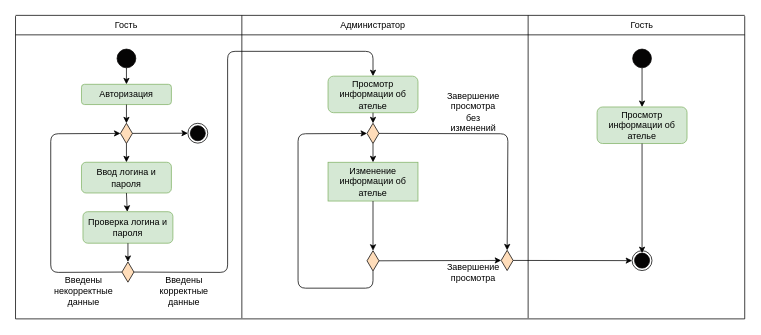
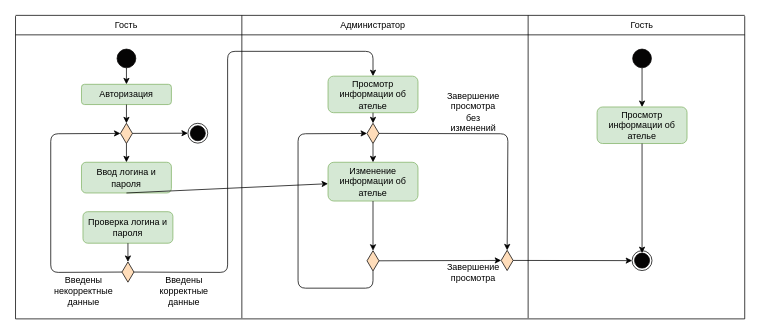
  <mxCell id="0" />
  <mxCell id="1" parent="0" />
  <mxCell id="2" value="" style="endArrow=none;html=1;" edge="1" parent="1"><mxGeometry width="50" height="50" relative="1" as="geometry"><mxPoint x="20" y="20" as="sourcePoint" /><mxPoint x="993" y="20" as="targetPoint" /></mxGeometry></mxCell>
  <mxCell id="3" value="" style="endArrow=none;html=1;" edge="1" parent="1"><mxGeometry width="50" height="50" relative="1" as="geometry"><mxPoint x="20" y="46" as="sourcePoint" /><mxPoint x="993" y="46" as="targetPoint" /></mxGeometry></mxCell>
  <mxCell id="4" value="" style="endArrow=none;html=1;" edge="1" parent="1"><mxGeometry width="50" height="50" relative="1" as="geometry"><mxPoint x="20" y="425" as="sourcePoint" /><mxPoint x="20" y="21" as="targetPoint" /></mxGeometry></mxCell>
  <mxCell id="5" value="" style="endArrow=none;html=1;" edge="1" parent="1"><mxGeometry width="50" height="50" relative="1" as="geometry"><mxPoint x="993" y="425" as="sourcePoint" /><mxPoint x="993" y="21" as="targetPoint" /></mxGeometry></mxCell>
  <mxCell id="6" value="" style="endArrow=none;html=1;" edge="1" parent="1"><mxGeometry width="50" height="50" relative="1" as="geometry"><mxPoint x="322" y="424" as="sourcePoint" /><mxPoint x="322" y="20" as="targetPoint" /></mxGeometry></mxCell>
  <mxCell id="7" value="" style="endArrow=none;html=1;" edge="1" parent="1"><mxGeometry width="50" height="50" relative="1" as="geometry"><mxPoint x="704" y="424" as="sourcePoint" /><mxPoint x="704" y="20" as="targetPoint" /></mxGeometry></mxCell>
  <mxCell id="8" value="Гость" style="text;html=1;strokeColor=none;fillColor=none;align=center;verticalAlign=middle;whiteSpace=wrap;rounded=0;" vertex="1" parent="1"><mxGeometry x="148" y="23" width="40" height="20" as="geometry" /></mxCell>
  <mxCell id="9" value="Администратор" style="text;html=1;strokeColor=none;fillColor=none;align=center;verticalAlign=middle;whiteSpace=wrap;rounded=0;" vertex="1" parent="1"><mxGeometry x="477" y="23" width="40" height="20" as="geometry" /></mxCell>
  <mxCell id="10" value="Гость" style="text;html=1;strokeColor=none;fillColor=none;align=center;verticalAlign=middle;whiteSpace=wrap;rounded=0;" vertex="1" parent="1"><mxGeometry x="836" y="23" width="40" height="20" as="geometry" /></mxCell>
  <mxCell id="11" value="" style="ellipse;whiteSpace=wrap;html=1;aspect=fixed;fillColor=#050404;strokeColor=#050404;" vertex="1" parent="1"><mxGeometry x="155.5" y="65" width="25" height="25" as="geometry" /></mxCell>
  <mxCell id="12" value="" style="ellipse;whiteSpace=wrap;html=1;aspect=fixed;fillColor=#050404;strokeColor=#050404;" vertex="1" parent="1"><mxGeometry x="843.5" y="65" width="25" height="25" as="geometry" /></mxCell>
  <mxCell id="13" value="" style="endArrow=classic;html=1;exitX=0.5;exitY=1;exitDx=0;exitDy=0;entryX=0.5;entryY=0;entryDx=0;entryDy=0;" edge="1" parent="1" source="11" target="14"><mxGeometry width="50" height="50" relative="1" as="geometry"><mxPoint x="452" y="193" as="sourcePoint" /><mxPoint x="173" y="113" as="targetPoint" /></mxGeometry></mxCell>
  <mxCell id="14" value="Авторизация" style="rounded=1;whiteSpace=wrap;html=1;strokeColor=#82b366;fillColor=#d5e8d4;" vertex="1" parent="1"><mxGeometry x="108" y="112" width="120" height="27" as="geometry" /></mxCell>
  <mxCell id="15" value="" style="endArrow=classic;html=1;exitX=0.5;exitY=1;exitDx=0;exitDy=0;entryX=0.5;entryY=0;entryDx=0;entryDy=0;" edge="1" parent="1" source="14" target="16"><mxGeometry width="50" height="50" relative="1" as="geometry"><mxPoint x="452" y="137" as="sourcePoint" /><mxPoint x="168" y="164" as="targetPoint" /></mxGeometry></mxCell>
  <mxCell id="16" value="" style="rhombus;whiteSpace=wrap;html=1;strokeColor=#050404;fillColor=#FFDDBA;" vertex="1" parent="1"><mxGeometry x="160" y="164" width="16" height="27" as="geometry" /></mxCell>
  <mxCell id="17" value="Ввод логина и пароля" style="rounded=1;whiteSpace=wrap;html=1;strokeColor=#82b366;fillColor=#d5e8d4;" vertex="1" parent="1"><mxGeometry x="108" y="216" width="120" height="41" as="geometry" /></mxCell>
  <mxCell id="18" value="" style="endArrow=classic;html=1;exitX=0.5;exitY=1;exitDx=0;exitDy=0;entryX=0.5;entryY=0;entryDx=0;entryDy=0;" edge="1" parent="1" source="16" target="17"><mxGeometry width="50" height="50" relative="1" as="geometry"><mxPoint x="452" y="248" as="sourcePoint" /><mxPoint x="502" y="198" as="targetPoint" /></mxGeometry></mxCell>
- <mxCell id="19" value="" style="endArrow=classic;html=1;exitX=0.5;exitY=1;exitDx=0;exitDy=0;" edge="1" parent="1" source="17" target="20"><mxGeometry width="50" height="50" relative="1" as="geometry"><mxPoint x="452" y="296" as="sourcePoint" /><mxPoint x="502" y="246" as="targetPoint" /></mxGeometry></mxCell>
+ <mxCell id="19" value="" style="endArrow=classic;html=1;exitX=0.5;exitY=1;exitDx=0;exitDy=0;" edge="1" parent="1" source="17" target="30"><mxGeometry width="50" height="50" relative="1" as="geometry"><mxPoint x="452" y="296" as="sourcePoint" /><mxPoint x="502" y="246" as="targetPoint" /></mxGeometry></mxCell>
  <mxCell id="20" value="Проверка логина и пароля" style="rounded=1;whiteSpace=wrap;html=1;strokeColor=#82b366;fillColor=#d5e8d4;" vertex="1" parent="1"><mxGeometry x="110" y="282" width="120" height="42" as="geometry" /></mxCell>
  <mxCell id="21" value="" style="endArrow=classic;html=1;exitX=0.5;exitY=1;exitDx=0;exitDy=0;entryX=0.5;entryY=0;entryDx=0;entryDy=0;" edge="1" parent="1" source="20" target="22"><mxGeometry width="50" height="50" relative="1" as="geometry"><mxPoint x="452" y="344" as="sourcePoint" /><mxPoint x="502" y="294" as="targetPoint" /></mxGeometry></mxCell>
  <mxCell id="22" value="" style="rhombus;whiteSpace=wrap;html=1;strokeColor=#050404;fillColor=#FFDDBA;" vertex="1" parent="1"><mxGeometry x="162" y="349" width="16" height="27" as="geometry" /></mxCell>
  <mxCell id="23" value="" style="endArrow=classic;html=1;exitX=0;exitY=0.5;exitDx=0;exitDy=0;entryX=0;entryY=0.5;entryDx=0;entryDy=0;" edge="1" parent="1" source="22" target="16"><mxGeometry width="50" height="50" relative="1" as="geometry"><mxPoint x="452" y="289" as="sourcePoint" /><mxPoint x="502" y="239" as="targetPoint" /><Array as="points"><mxPoint x="67" y="363" /><mxPoint x="67" y="178" /></Array></mxGeometry></mxCell>
  <mxCell id="24" value="" style="endArrow=classic;html=1;exitX=1;exitY=0.5;exitDx=0;exitDy=0;" edge="1" parent="1" source="16" target="25"><mxGeometry width="50" height="50" relative="1" as="geometry"><mxPoint x="452" y="289" as="sourcePoint" /><mxPoint x="248" y="178" as="targetPoint" /></mxGeometry></mxCell>
  <mxCell id="25" value="" style="ellipse;whiteSpace=wrap;html=1;aspect=fixed;" vertex="1" parent="1"><mxGeometry x="250" y="164" width="26.5" height="26.5" as="geometry" /></mxCell>
  <mxCell id="26" value="" style="ellipse;whiteSpace=wrap;html=1;aspect=fixed;strokeColor=#050404;fillColor=#050404;" vertex="1" parent="1"><mxGeometry x="253.25" y="167.25" width="20" height="20" as="geometry" /></mxCell>
  <mxCell id="27" value="" style="endArrow=classic;html=1;exitX=1;exitY=0.5;exitDx=0;exitDy=0;entryX=0.5;entryY=0;entryDx=0;entryDy=0;" edge="1" parent="1" source="22" target="28"><mxGeometry width="50" height="50" relative="1" as="geometry"><mxPoint x="452" y="234" as="sourcePoint" /><mxPoint x="475" y="68" as="targetPoint" /><Array as="points"><mxPoint x="303" y="363" /><mxPoint x="303" y="68" /><mxPoint x="497" y="68" /></Array></mxGeometry></mxCell>
  <mxCell id="28" value="Просмотр информации об ателье" style="rounded=1;whiteSpace=wrap;html=1;strokeColor=#82b366;fillColor=#d5e8d4;" vertex="1" parent="1"><mxGeometry x="437" y="101.13" width="120" height="48.75" as="geometry" /></mxCell>
  <mxCell id="29" value="" style="endArrow=none;html=1;" edge="1" parent="1"><mxGeometry width="50" height="50" relative="1" as="geometry"><mxPoint x="20" y="425" as="sourcePoint" /><mxPoint x="993" y="425" as="targetPoint" /></mxGeometry></mxCell>
- <mxCell id="30" value="Изменение информации об ателье" style="whiteSpace=wrap;html=1;strokeColor=#82b366;fillColor=#d5e8d4;rounded=0;" vertex="1" parent="1"><mxGeometry x="437" y="216" width="120" height="51.75" as="geometry" /></mxCell>
+ <mxCell id="30" value="Изменение информации об ателье" style="rounded=1;whiteSpace=wrap;html=1;strokeColor=#82b366;fillColor=#d5e8d4;" vertex="1" parent="1"><mxGeometry x="437" y="216" width="120" height="51.75" as="geometry" /></mxCell>
  <mxCell id="31" value="" style="endArrow=classic;html=1;exitX=0.5;exitY=1;exitDx=0;exitDy=0;entryX=0.5;entryY=0;entryDx=0;entryDy=0;startArrow=none;" edge="1" parent="1" source="39" target="30"><mxGeometry width="50" height="50" relative="1" as="geometry"><mxPoint x="452" y="219" as="sourcePoint" /><mxPoint x="502" y="169" as="targetPoint" /></mxGeometry></mxCell>
  <mxCell id="32" value="Просмотр информации об ателье" style="rounded=1;whiteSpace=wrap;html=1;strokeColor=#82b366;fillColor=#d5e8d4;" vertex="1" parent="1"><mxGeometry x="796" y="142.25" width="120" height="48.75" as="geometry" /></mxCell>
  <mxCell id="33" value="" style="endArrow=classic;html=1;exitX=0.5;exitY=1;exitDx=0;exitDy=0;entryX=0.5;entryY=0;entryDx=0;entryDy=0;" edge="1" parent="1" source="12" target="32"><mxGeometry width="50" height="50" relative="1" as="geometry"><mxPoint x="452" y="204" as="sourcePoint" /><mxPoint x="502" y="154" as="targetPoint" /></mxGeometry></mxCell>
  <mxCell id="34" value="" style="ellipse;whiteSpace=wrap;html=1;aspect=fixed;" vertex="1" parent="1"><mxGeometry x="842.75" y="334" width="26.5" height="26.5" as="geometry" /></mxCell>
  <mxCell id="35" value="" style="ellipse;whiteSpace=wrap;html=1;aspect=fixed;strokeColor=#050404;fillColor=#050404;" vertex="1" parent="1"><mxGeometry x="846" y="337.25" width="20" height="20" as="geometry" /></mxCell>
  <mxCell id="36" value="" style="endArrow=classic;html=1;exitX=0.5;exitY=1;exitDx=0;exitDy=0;entryX=0.5;entryY=0;entryDx=0;entryDy=0;" edge="1" parent="1" source="32" target="35"><mxGeometry width="50" height="50" relative="1" as="geometry"><mxPoint x="884" y="289" as="sourcePoint" /><mxPoint x="934" y="239" as="targetPoint" /></mxGeometry></mxCell>
  <mxCell id="37" value="Введены некорректные данные" style="text;html=1;strokeColor=none;fillColor=none;align=center;verticalAlign=middle;whiteSpace=wrap;rounded=0;" vertex="1" parent="1"><mxGeometry x="81" y="378" width="60" height="20" as="geometry" /></mxCell>
  <mxCell id="38" value="Введены корректные данные" style="text;html=1;strokeColor=none;fillColor=none;align=center;verticalAlign=middle;whiteSpace=wrap;rounded=0;" vertex="1" parent="1"><mxGeometry x="225" y="378" width="40" height="20" as="geometry" /></mxCell>
  <mxCell id="39" value="" style="rhombus;whiteSpace=wrap;html=1;strokeColor=#050404;fillColor=#FFDDBA;" vertex="1" parent="1"><mxGeometry x="489" y="164" width="16" height="27" as="geometry" /></mxCell>
  <mxCell id="40" value="" style="endArrow=classic;html=1;exitX=0.5;exitY=1;exitDx=0;exitDy=0;entryX=0.5;entryY=0;entryDx=0;entryDy=0;endFill=1;" edge="1" parent="1" source="28" target="39"><mxGeometry width="50" height="50" relative="1" as="geometry"><mxPoint x="497" y="149.88" as="sourcePoint" /><mxPoint x="497" y="216" as="targetPoint" /></mxGeometry></mxCell>
  <mxCell id="41" value="" style="endArrow=classic;html=1;exitX=1;exitY=0.5;exitDx=0;exitDy=0;entryX=0.5;entryY=0;entryDx=0;entryDy=0;" edge="1" parent="1" source="39" target="45"><mxGeometry width="50" height="50" relative="1" as="geometry"><mxPoint x="644" y="181" as="sourcePoint" /><mxPoint x="679" y="304" as="targetPoint" /><Array as="points"><mxPoint x="677" y="178" /></Array></mxGeometry></mxCell>
  <mxCell id="42" value="" style="rhombus;whiteSpace=wrap;html=1;strokeColor=#050404;fillColor=#FFDDBA;" vertex="1" parent="1"><mxGeometry x="489" y="334" width="16" height="27" as="geometry" /></mxCell>
  <mxCell id="43" value="" style="endArrow=classic;html=1;entryX=0;entryY=0.5;entryDx=0;entryDy=0;exitX=1;exitY=0.5;exitDx=0;exitDy=0;startArrow=none;" edge="1" parent="1" source="45" target="34"><mxGeometry width="50" height="50" relative="1" as="geometry"><mxPoint x="669" y="365" as="sourcePoint" /><mxPoint x="779" y="282" as="targetPoint" /></mxGeometry></mxCell>
  <mxCell id="44" value="" style="endArrow=classic;html=1;exitX=0.5;exitY=1;exitDx=0;exitDy=0;entryX=0;entryY=0.5;entryDx=0;entryDy=0;" edge="1" parent="1" source="42" target="39"><mxGeometry width="50" height="50" relative="1" as="geometry"><mxPoint x="608" y="302" as="sourcePoint" /><mxPoint x="658" y="252" as="targetPoint" /><Array as="points"><mxPoint x="497" y="384" /><mxPoint x="397" y="384" /><mxPoint x="397" y="178" /></Array></mxGeometry></mxCell>
  <mxCell id="45" value="" style="rhombus;whiteSpace=wrap;html=1;strokeColor=#050404;fillColor=#FFDDBA;" vertex="1" parent="1"><mxGeometry x="668" y="333.5" width="16" height="27" as="geometry" /></mxCell>
  <mxCell id="46" value="" style="endArrow=classic;html=1;entryX=0;entryY=0.5;entryDx=0;entryDy=0;exitX=1;exitY=0.5;exitDx=0;exitDy=0;endFill=1;" edge="1" parent="1" source="42" target="45"><mxGeometry width="50" height="50" relative="1" as="geometry"><mxPoint x="591" y="350.75" as="sourcePoint" /><mxPoint x="842.75" y="347.25" as="targetPoint" /></mxGeometry></mxCell>
  <mxCell id="47" value="" style="endArrow=classic;html=1;exitX=0.5;exitY=1;exitDx=0;exitDy=0;entryX=0.5;entryY=0;entryDx=0;entryDy=0;" edge="1" parent="1" source="30" target="42"><mxGeometry width="50" height="50" relative="1" as="geometry"><mxPoint x="608" y="232" as="sourcePoint" /><mxPoint x="658" y="182" as="targetPoint" /></mxGeometry></mxCell>
  <mxCell id="48" value="Завершение просмотра без изменений" style="text;html=1;strokeColor=none;fillColor=none;align=center;verticalAlign=middle;whiteSpace=wrap;rounded=0;" vertex="1" parent="1"><mxGeometry x="611" y="139" width="40" height="20" as="geometry" /></mxCell>
  <mxCell id="49" value="Завершение просмотра" style="text;html=1;strokeColor=none;fillColor=none;align=center;verticalAlign=middle;whiteSpace=wrap;rounded=0;" vertex="1" parent="1"><mxGeometry x="611" y="352.5" width="40" height="20" as="geometry" /></mxCell>
